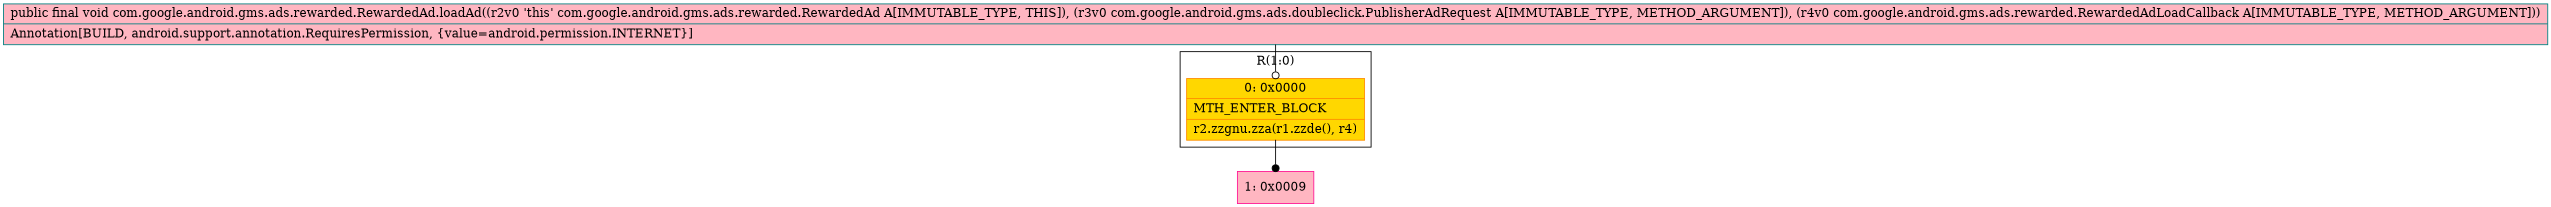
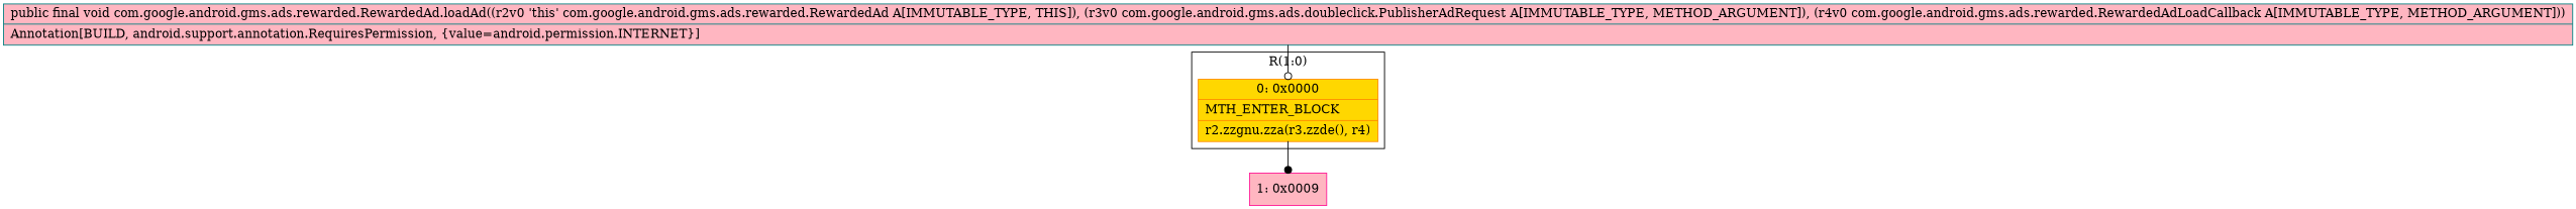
  digraph {
    node [shape=record style=filled fillcolor=lightpink]
-   n1 [color=darkorange label="{0\:\ 0x0000|MTH_ENTER_BLOCK\l|r2.zzgnu.zza(r1.zzde(), r4)\l}" fillcolor=gold]
+   n1 [color=darkorange label="{0\:\ 0x0000|MTH_ENTER_BLOCK\l|r2.zzgnu.zza(r3.zzde(), r4)\l}" fillcolor=gold]
    n2 [color=deeppink label="{1\:\ 0x0009}"]
    n3 [label="{public final void com.google.android.gms.ads.rewarded.RewardedAd.loadAd((r2v0 'this' com.google.android.gms.ads.rewarded.RewardedAd A[IMMUTABLE_TYPE, THIS]), (r3v0 com.google.android.gms.ads.doubleclick.PublisherAdRequest A[IMMUTABLE_TYPE, METHOD_ARGUMENT]), (r4v0 com.google.android.gms.ads.rewarded.RewardedAdLoadCallback A[IMMUTABLE_TYPE, METHOD_ARGUMENT]))  | Annotation[BUILD, android.support.annotation.RequiresPermission, \{value=android.permission.INTERNET\}]\l}" color=teal]
    subgraph cluster_1 {
      label="R(1:0)"
      n1
    }
    n1 -> n2 [arrowhead=dot]
    n3 -> n1 [arrowhead=odot]
  }
